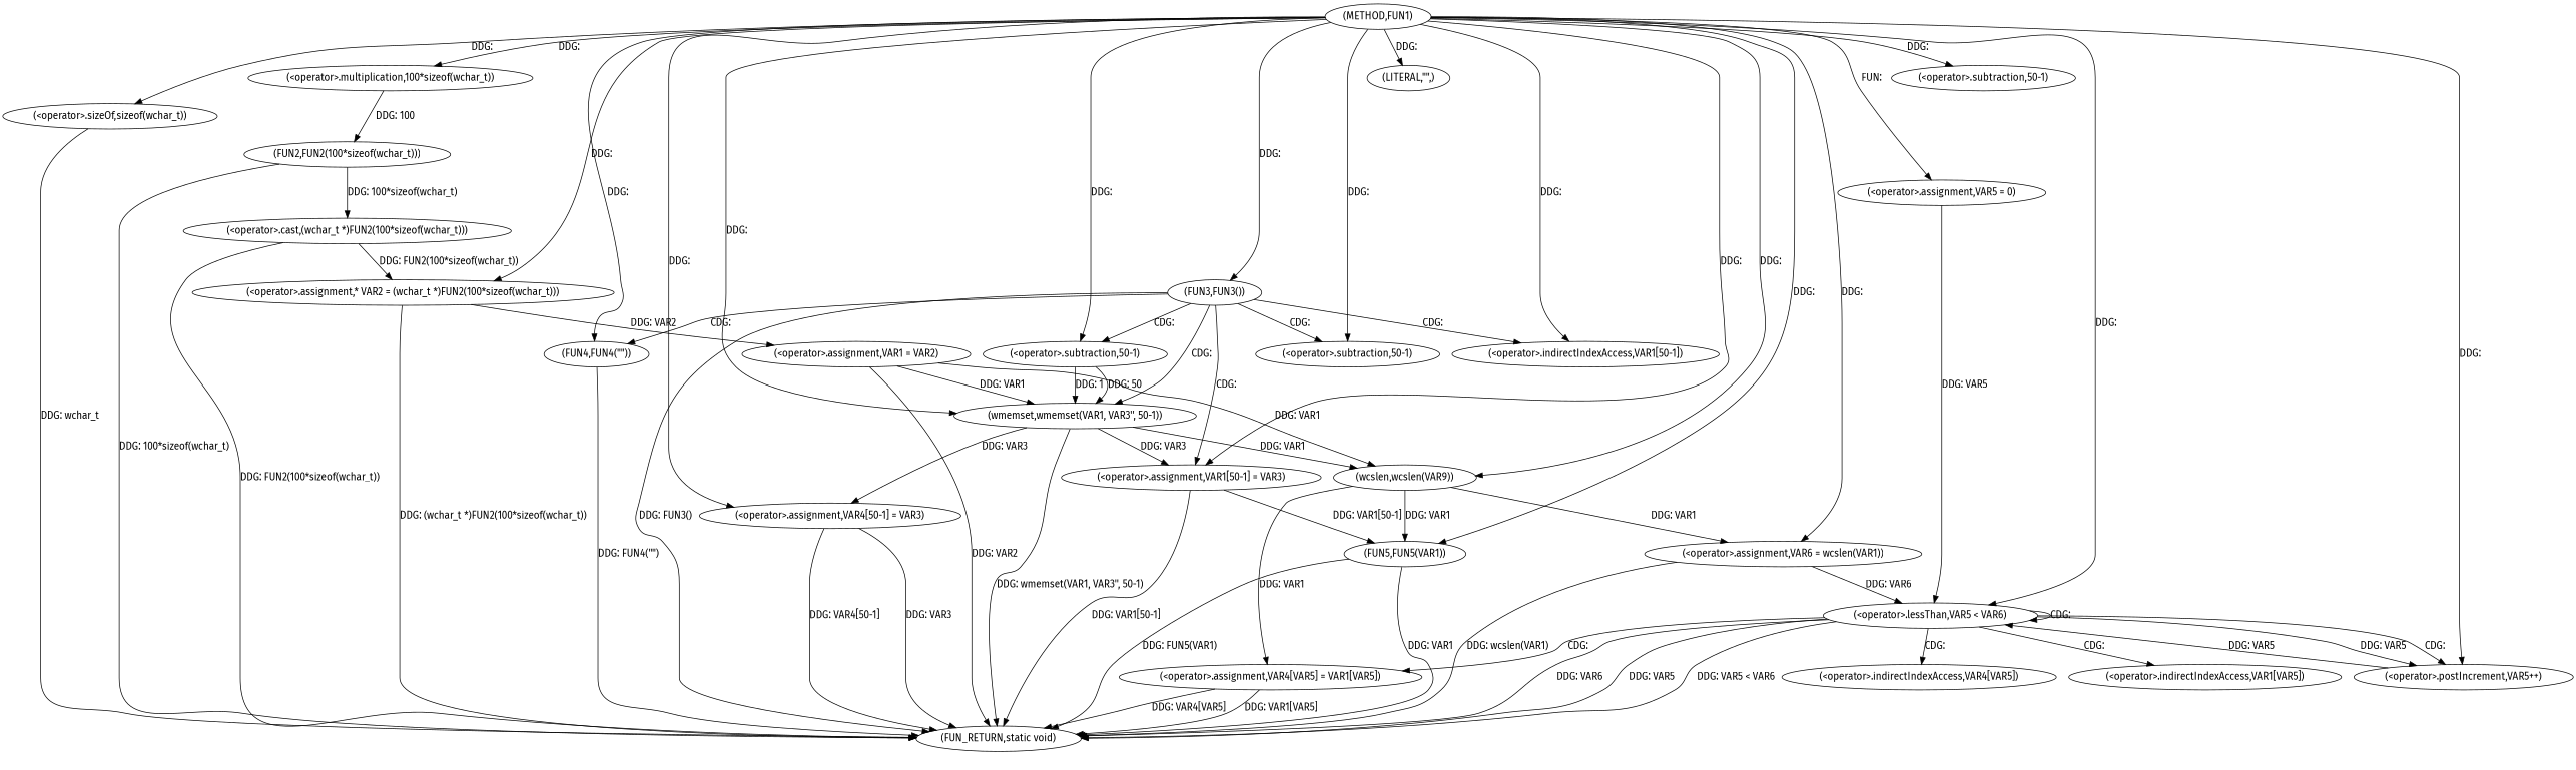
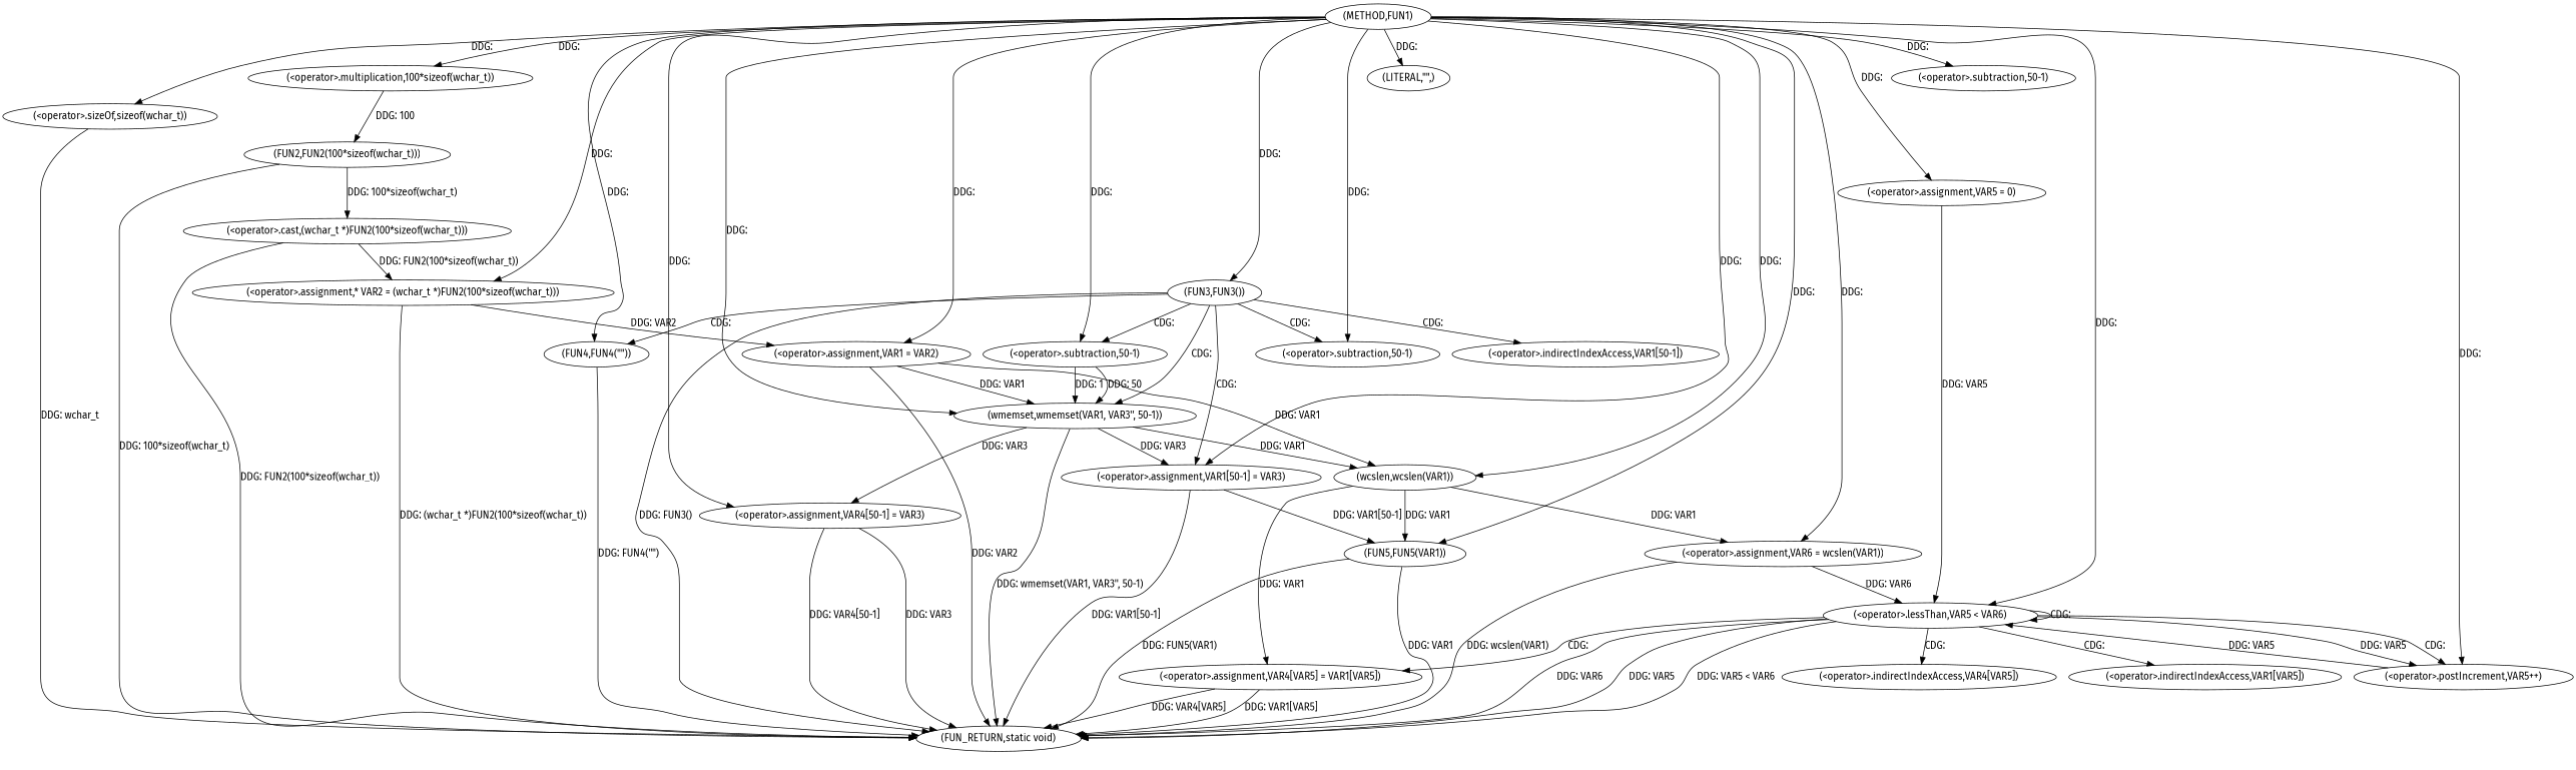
  digraph {
    fontname="Fira Sans"
    node [fontname="Fira Sans"]
    edge [fontname="Fira Sans"]
    n1 [label="(METHOD,FUN1)"]
    n2 [label="(<operator>.assignment,* VAR2 = (wchar_t *)FUN2(100*sizeof(wchar_t)))"]
    n3 [label="(<operator>.multiplication,100*sizeof(wchar_t))"]
    n4 [label="(<operator>.sizeOf,sizeof(wchar_t))"]
    n5 [label="(<operator>.assignment,VAR1 = VAR2)"]
    n6 [label="(FUN3,FUN3())"]
    n7 [label="(FUN4,FUN4(\"\"))"]
    n8 [label="(wmemset,wmemset(VAR1, VAR3'', 50-1))"]
    n9 [label="(<operator>.subtraction,50-1)"]
    n10 [label="(<operator>.assignment,VAR1[50-1] = VAR3)"]
    n11 [label="(<operator>.subtraction,50-1)"]
    n12 [label="(LITERAL,\"\",)"]
    n13 [label="(<operator>.assignment,VAR6 = wcslen(VAR1))"]
-   n14 [label="(wcslen,wcslen(VAR9))"]
+   n14 [label="(wcslen,wcslen(VAR1))"]
    n15 [label="(<operator>.assignment,VAR5 = 0)"]
    n16 [label="(<operator>.lessThan,VAR5 < VAR6)"]
    n17 [label="(<operator>.postIncrement,VAR5++)"]
    n18 [label="(<operator>.assignment,VAR4[50-1] = VAR3)"]
    n19 [label="(<operator>.subtraction,50-1)"]
    n20 [label="(FUN5,FUN5(VAR1))"]
    n21 [label="(FUN_RETURN,static void)"]
    n22 [label="(FUN2,FUN2(100*sizeof(wchar_t)))"]
    n23 [label="(<operator>.indirectIndexAccess,VAR1[50-1])"]
    n24 [label="(<operator>.assignment,VAR4[VAR5] = VAR1[VAR5])"]
    n25 [label="(<operator>.indirectIndexAccess,VAR4[VAR5])"]
    n26 [label="(<operator>.indirectIndexAccess,VAR1[VAR5])"]
    n27 [label="(<operator>.cast,(wchar_t *)FUN2(100*sizeof(wchar_t)))"]
    n1 -> n2 [label="DDG: "]
    n1 -> n3 [label="DDG: "]
    n1 -> n4 [label="DDG: "]
-   n1 -> n23 [label="DDG: "]
+   n1 -> n5 [label="DDG: "]
    n1 -> n6 [label="DDG: "]
    n1 -> n7 [label="DDG: "]
    n1 -> n8 [label="DDG: "]
    n1 -> n9 [label="DDG: "]
    n1 -> n10 [label="DDG: "]
    n1 -> n11 [label="DDG: "]
    n1 -> n12 [label="DDG: "]
    n1 -> n13 [label="DDG: "]
    n1 -> n14 [label="DDG: "]
-   n1 -> n15 [label="FUN: "]
+   n1 -> n15 [label="DDG: "]
    n1 -> n16 [label="DDG: "]
    n1 -> n17 [label="DDG: "]
    n1 -> n18 [label="DDG: "]
    n1 -> n19 [label="DDG: "]
    n1 -> n20 [label="DDG: "]
    n2 -> n5 [label="DDG: VAR2"]
    n2 -> n21 [label="DDG: (wchar_t *)FUN2(100*sizeof(wchar_t))"]
    n3 -> n22 [label="DDG: 100"]
    n4 -> n21 [label="DDG: wchar_t"]
    n5 -> n8 [label="DDG: VAR1"]
    n5 -> n14 [label="DDG: VAR1"]
    n5 -> n21 [label="DDG: VAR2"]
    n6 -> n7 [label="CDG: "]
    n6 -> n8 [label="CDG: "]
    n6 -> n9 [label="CDG: "]
    n6 -> n10 [label="CDG: "]
    n6 -> n11 [label="CDG: "]
    n6 -> n21 [label="DDG: FUN3()"]
    n6 -> n23 [label="CDG: "]
    n7 -> n21 [label="DDG: FUN4(\"\")"]
    n8 -> n10 [label="DDG: VAR3"]
    n8 -> n14 [label="DDG: VAR1"]
    n8 -> n18 [label="DDG: VAR3"]
    n8 -> n21 [label="DDG: wmemset(VAR1, VAR3'', 50-1)"]
    n9 -> n8 [label="DDG: 50"]
    n9 -> n8 [label="DDG: 1"]
    n10 -> n20 [label="DDG: VAR1[50-1]"]
    n10 -> n21 [label="DDG: VAR1[50-1]"]
    n13 -> n16 [label="DDG: VAR6"]
    n13 -> n21 [label="DDG: wcslen(VAR1)"]
    n14 -> n13 [label="DDG: VAR1"]
    n14 -> n20 [label="DDG: VAR1"]
    n14 -> n24 [label="DDG: VAR1"]
    n15 -> n16 [label="DDG: VAR5"]
    n16 -> n16 [label="CDG: "]
    n16 -> n17 [label="DDG: VAR5"]
    n16 -> n17 [label="CDG: "]
    n16 -> n21 [label="DDG: VAR6"]
    n16 -> n21 [label="DDG: VAR5"]
    n16 -> n21 [label="DDG: VAR5 < VAR6"]
    n16 -> n24 [label="CDG: "]
    n16 -> n25 [label="CDG: "]
    n16 -> n26 [label="CDG: "]
    n17 -> n16 [label="DDG: VAR5"]
    n18 -> n21 [label="DDG: VAR4[50-1]"]
    n18 -> n21 [label="DDG: VAR3"]
    n20 -> n21 [label="DDG: VAR1"]
    n20 -> n21 [label="DDG: FUN5(VAR1)"]
    n22 -> n21 [label="DDG: 100*sizeof(wchar_t)"]
    n22 -> n27 [label="DDG: 100*sizeof(wchar_t)"]
    n24 -> n21 [label="DDG: VAR4[VAR5]"]
    n24 -> n21 [label="DDG: VAR1[VAR5]"]
    n27 -> n2 [label="DDG: FUN2(100*sizeof(wchar_t))"]
    n27 -> n21 [label="DDG: FUN2(100*sizeof(wchar_t))"]
  }
